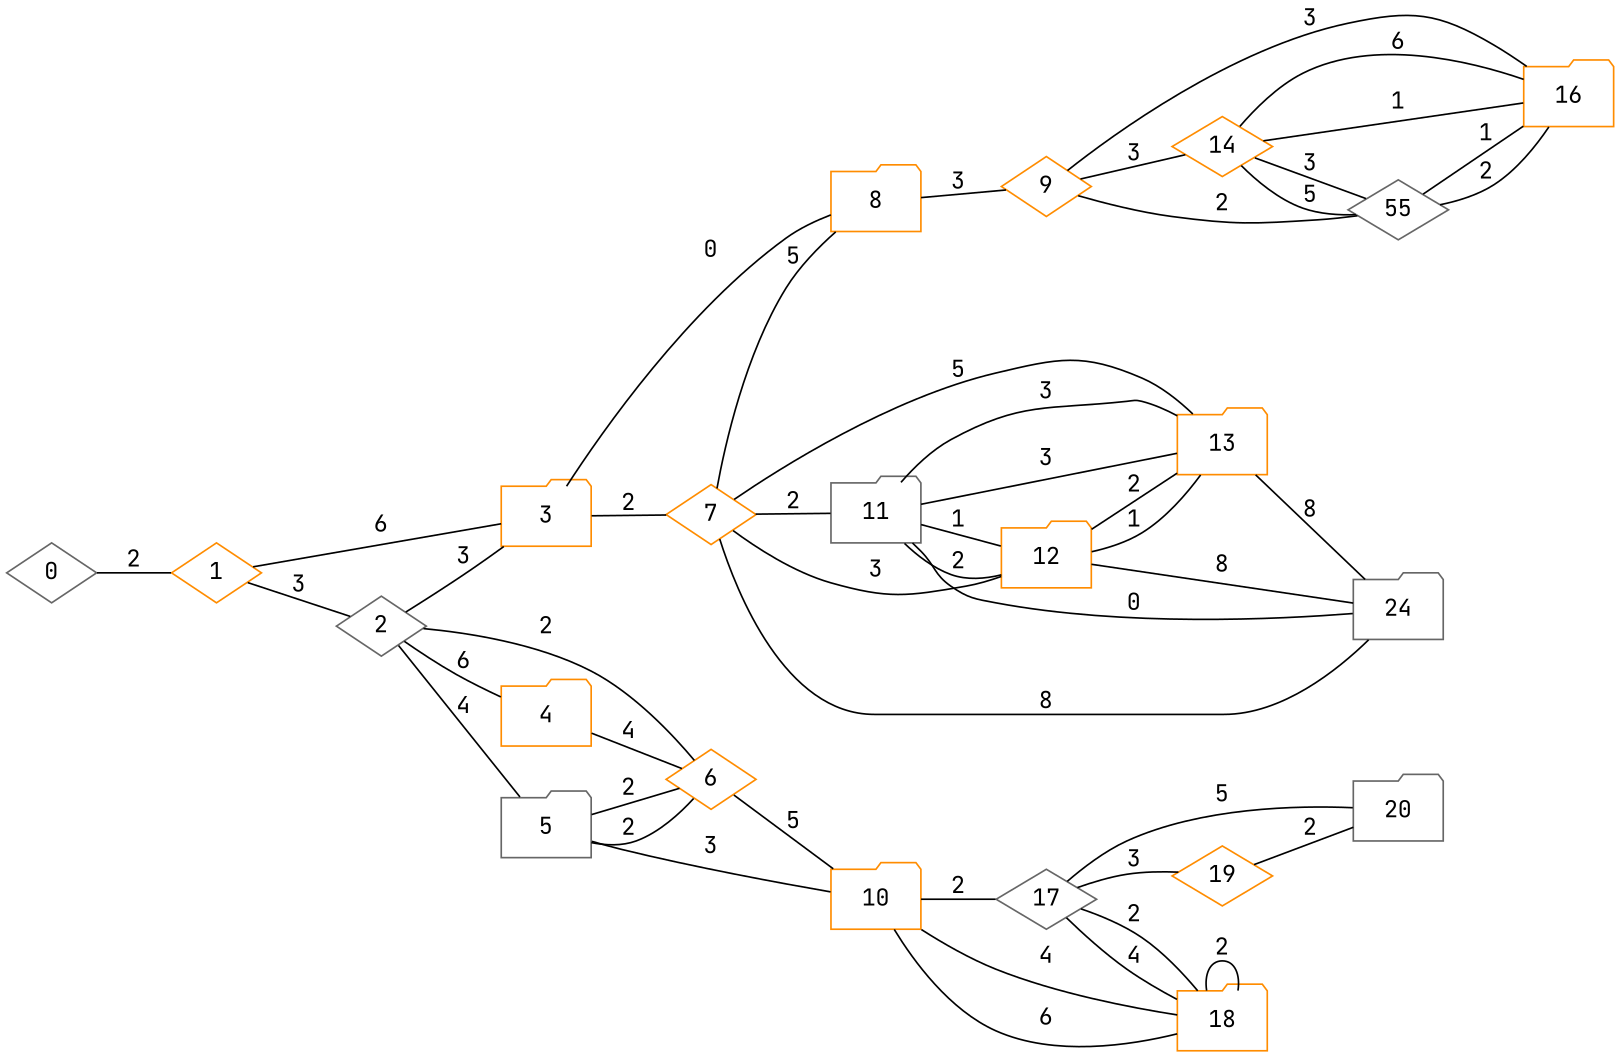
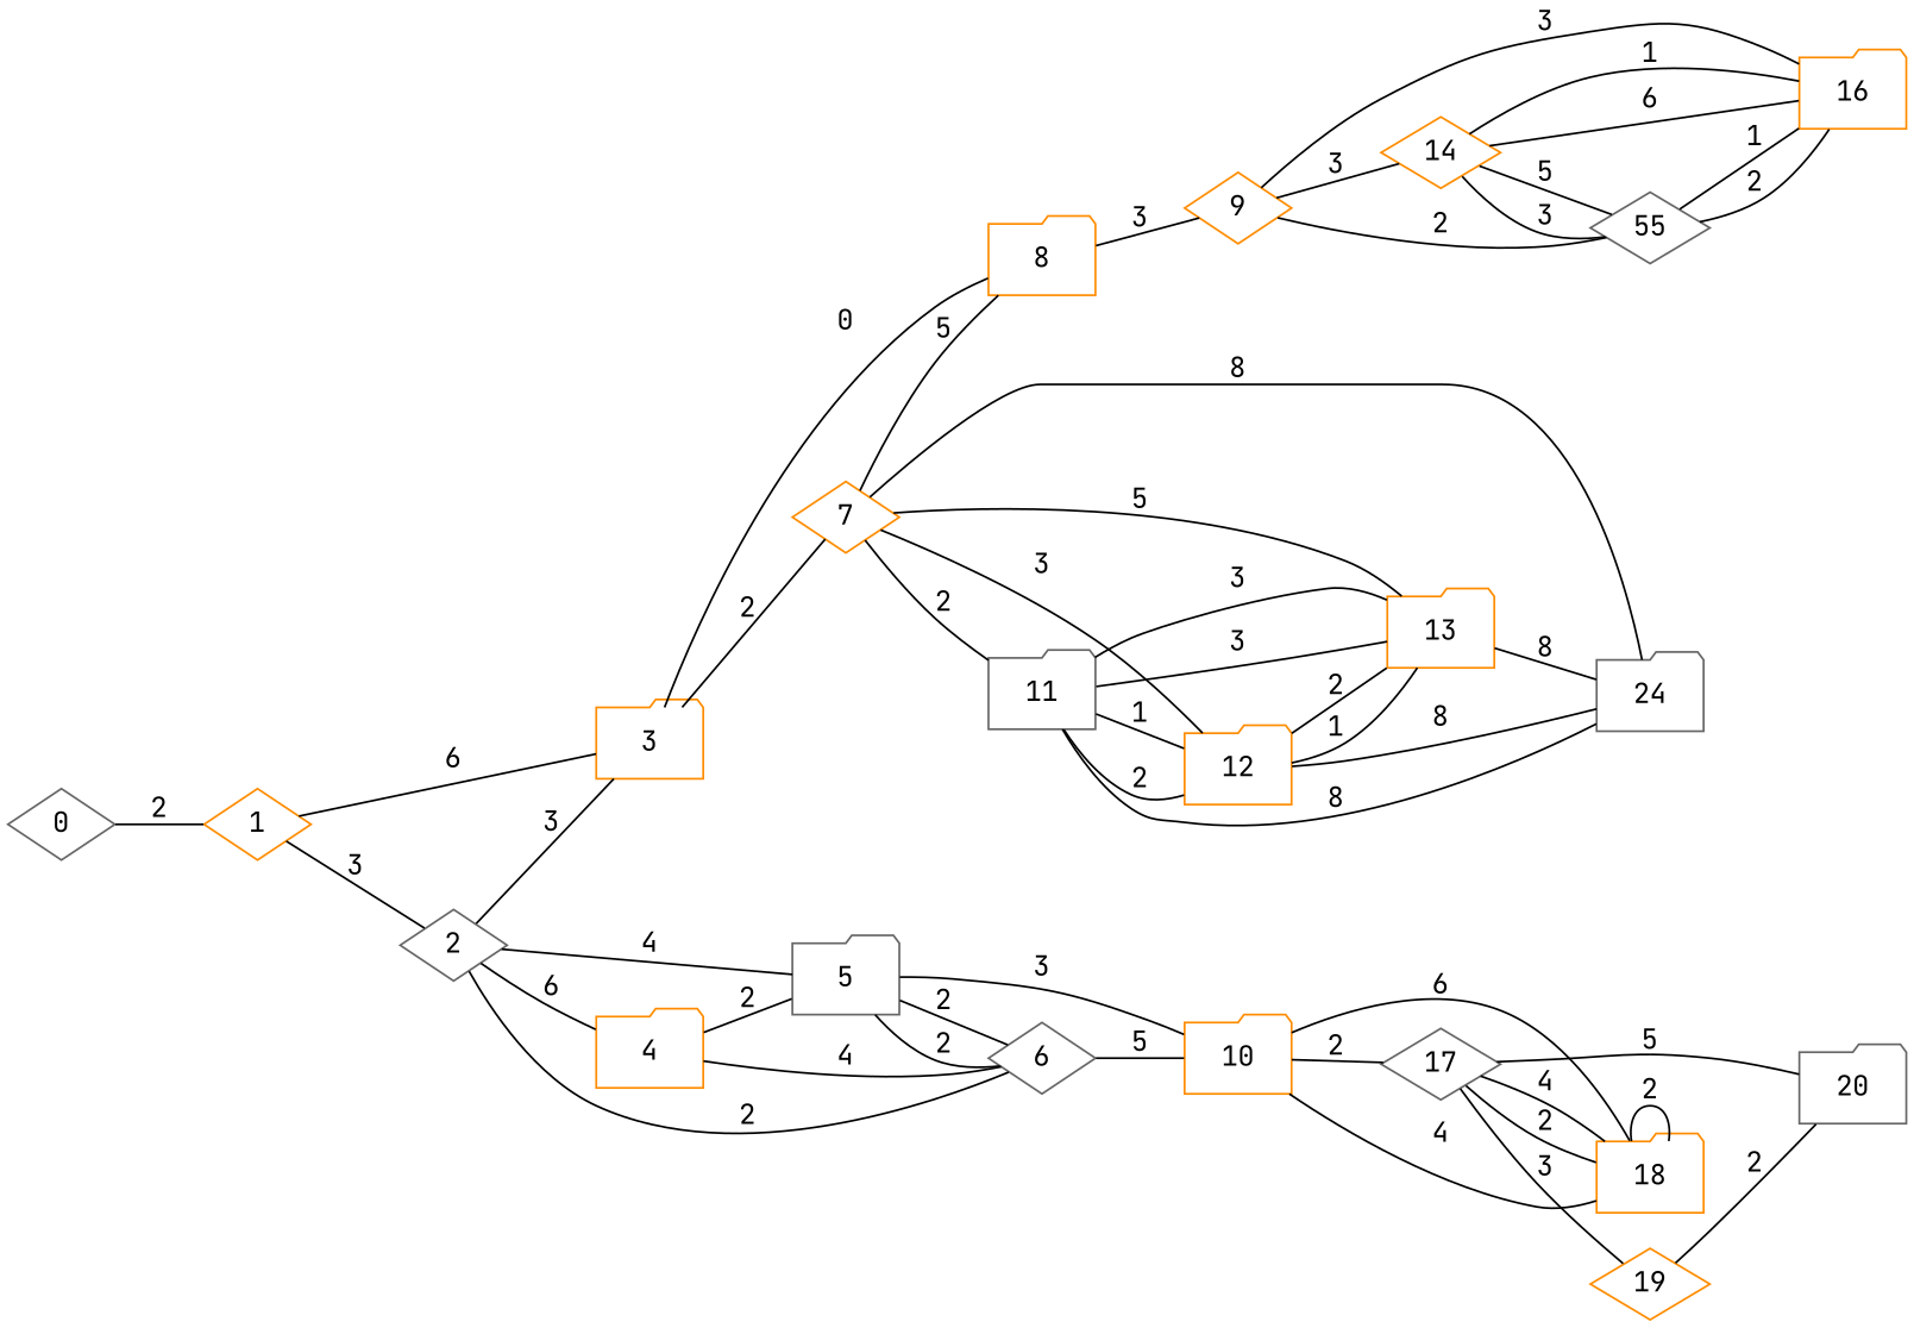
  graph {
    fontname="JetBrains Mono"
    rankdir=LR
    node [color=darkorange fontname="JetBrains Mono" shape=folder weight=1]
    edge [fontname="JetBrains Mono"]
    0 [color=gray40 shape=diamond]
    1 [shape=diamond]
    2 [color=gray40 shape=diamond]
    3
    4
    5 [color=gray40]
-   6 [shape=diamond]
+   6 [color=gray40 shape=diamond]
    7 [shape=diamond]
    8
    10
    11 [color=gray40]
    12
    13
    n14 [color=gray40 label=24 weight=4]
    9 [shape=diamond]
    17 [color=gray40 shape=diamond]
    18 [weight=2]
    14 [shape=diamond]
    n19 [color=gray40 label=55 shape=diamond]
    16
    19 [shape=diamond]
    20 [color=gray40]
    0 -- 1 [label=2]
    1 -- 2 [label=3]
    1 -- 3 [label=6]
    2 -- 3 [label=3]
    2 -- 4 [label=6]
    2 -- 5 [label=4]
    2 -- 6 [label=2]
    3 -- 7 [label=2]
    3 -- 8 [label=0]
+   4 -- 5 [label=2]
    4 -- 6 [label=4]
    5 -- 6 [label=2]
    5 -- 6 [label=2]
    5 -- 10 [label=3]
    6 -- 10 [label=5]
    7 -- 8 [label=5]
    7 -- 11 [label=2]
    7 -- 12 [label=3]
    7 -- 13 [label=5]
    7 -- n14 [label=8]
    8 -- 9 [label=3]
    10 -- 17 [label=2]
    10 -- 18 [label=4]
    10 -- 18 [label=6]
    11 -- 12 [label=2]
    11 -- 12 [label=1]
    11 -- 13 [label=3]
    11 -- 13 [label=3]
-   11 -- n14 [label=0]
+   11 -- n14 [label=8]
    12 -- 13 [label=1]
    12 -- 13 [label=2]
    12 -- n14 [label=8]
    13 -- n14 [label=8]
    9 -- 14 [label=3]
    9 -- n19 [label=2]
    9 -- 16 [label=3]
    17 -- 18 [label=2]
    17 -- 18 [label=4]
    17 -- 19 [label=3]
    17 -- 20 [label=5]
    18 -- 18 [label=2]
    14 -- n19 [label=5]
    14 -- n19 [label=3]
    14 -- 16 [label=6]
    14 -- 16 [label=1]
    n19 -- 16 [label=1]
    n19 -- 16 [label=2]
    19 -- 20 [label=2]
  }
